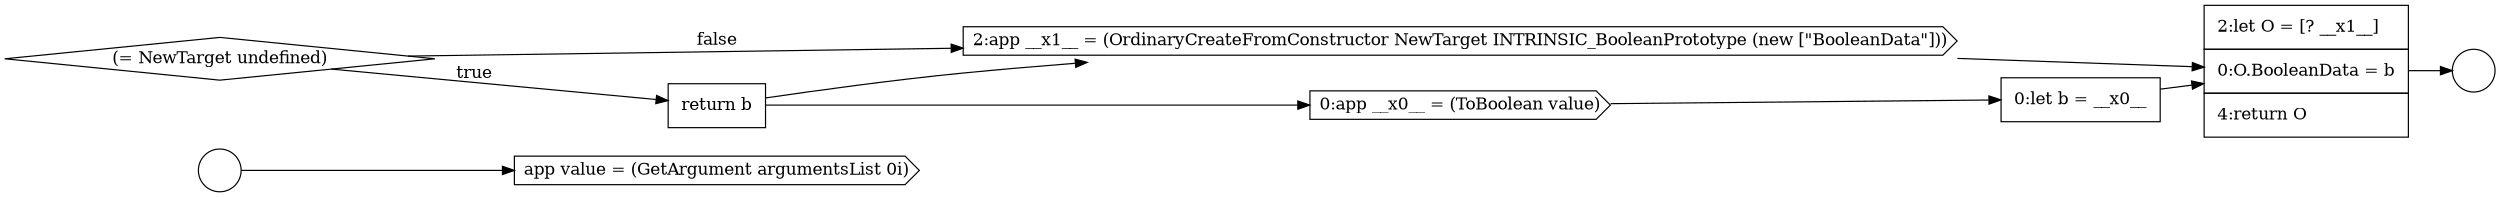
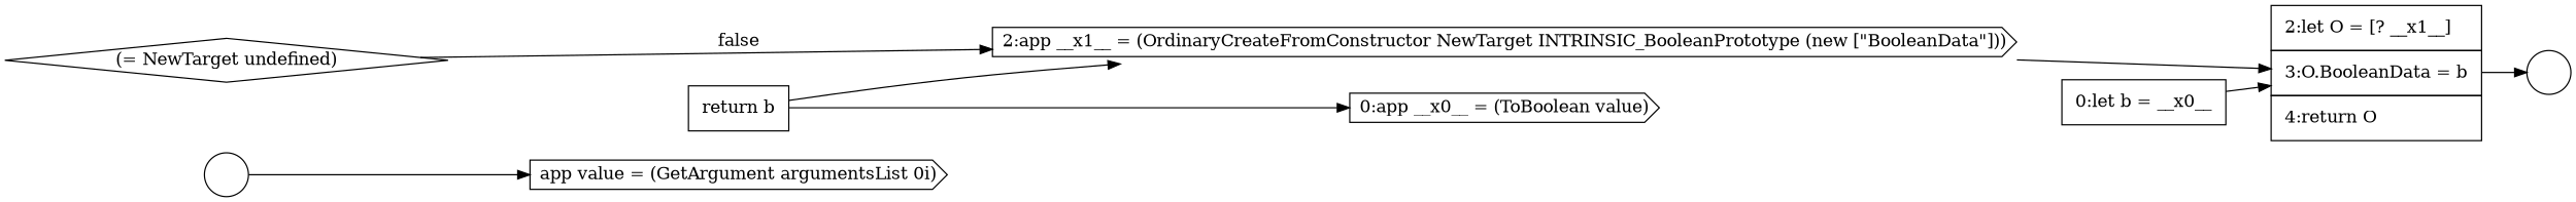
  digraph {
    rankdir=LR
    node [color=black fillcolor=white shape=cds style=filled]
    edge [color=black]
    n1 [label=<<font color="black">app value = (GetArgument argumentsList 0i)</font>>]
    n2 [label=<<font color="black">0:app __x0__ = (ToBoolean value)</font>>]
    n3 [label=<<font color="black">     <table border="0" cellborder="1" cellspacing="0" cellpadding="10">       <tr><td align="left">0:let b = __x0__</td></tr>     </table>   </font>> margin=0 shape=none]
    n4 [label=" " shape=circle]
-   n5 [label=<<font color="black">     <table border="0" cellborder="1" cellspacing="0" cellpadding="10">       <tr><td align="left">2:let O = [? __x1__]</td></tr>       <tr><td align="left">0:O.BooleanData = b</td></tr>       <tr><td align="left">4:return O</td></tr>     </table>   </font>> margin=0 shape=none]
+   n5 [label=<<font color="black">     <table border="0" cellborder="1" cellspacing="0" cellpadding="10">       <tr><td align="left">2:let O = [? __x1__]</td></tr>       <tr><td align="left">3:O.BooleanData = b</td></tr>       <tr><td align="left">4:return O</td></tr>     </table>   </font>> margin=0 shape=none]
    n6 [label=<<font color="black">(= NewTarget undefined)</font>> shape=diamond]
    n7 [label=<<font color="black">2:app __x1__ = (OrdinaryCreateFromConstructor NewTarget INTRINSIC_BooleanPrototype (new [&quot;BooleanData&quot;]))</font>>]
    n8 [label=<<font color="black">     <table border="0" cellborder="1" cellspacing="0" cellpadding="10">       <tr><td align="left">return b</td></tr>     </table>   </font>> margin=0 shape=none]
    n9 [label=" " shape=circle]
-   n2 -> n3
    n3 -> n5
    n5 -> n4
    n6 -> n7 [label=<<font color="black">false</font>>]
-   n6 -> n8 [label=<<font color="black">true</font>>]
    n7 -> n5
    n8 -> n2
    n8 -> n7
    n9 -> n1
  }
